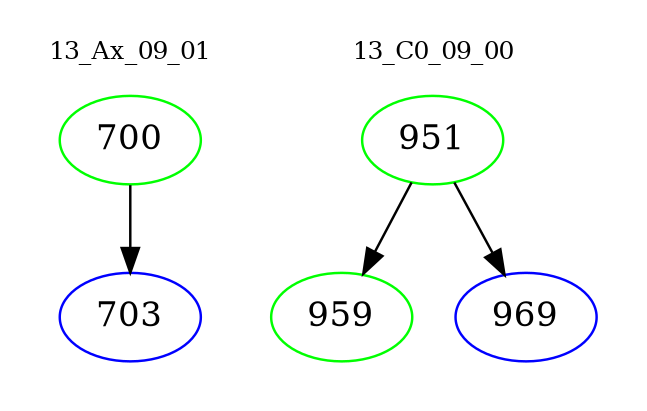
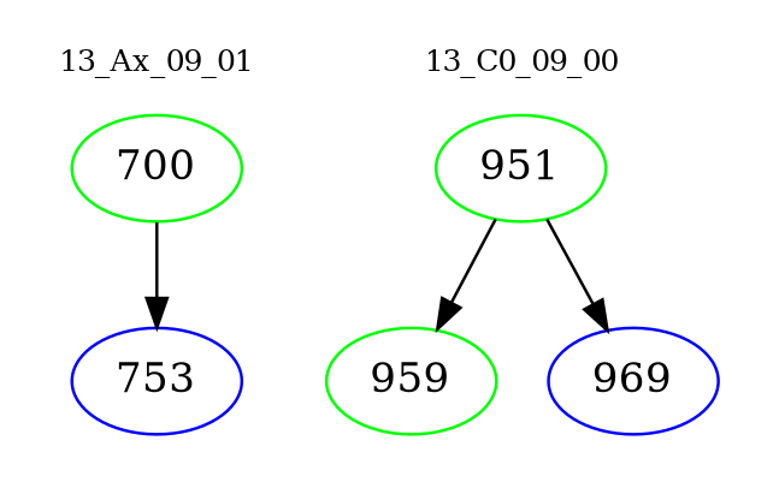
  digraph {
    node [color=green]
    edge [color=black]
    n1 [label=700]
-   n2 [color=blue label=703]
+   n2 [color=blue label=753]
    n3 [label=951]
    n4 [label=959]
    n5 [color=blue label=969]
    subgraph cluster_1 {
      color=white
      fontsize=10
      label="13_Ax_09_01"
      n1
      n2
    }
    subgraph cluster_2 {
      color=white
      fontsize=10
      label="13_C0_09_00"
      n3
      n4
      n5
    }
    n1 -> n2
    n3 -> n4
    n3 -> n5
  }
